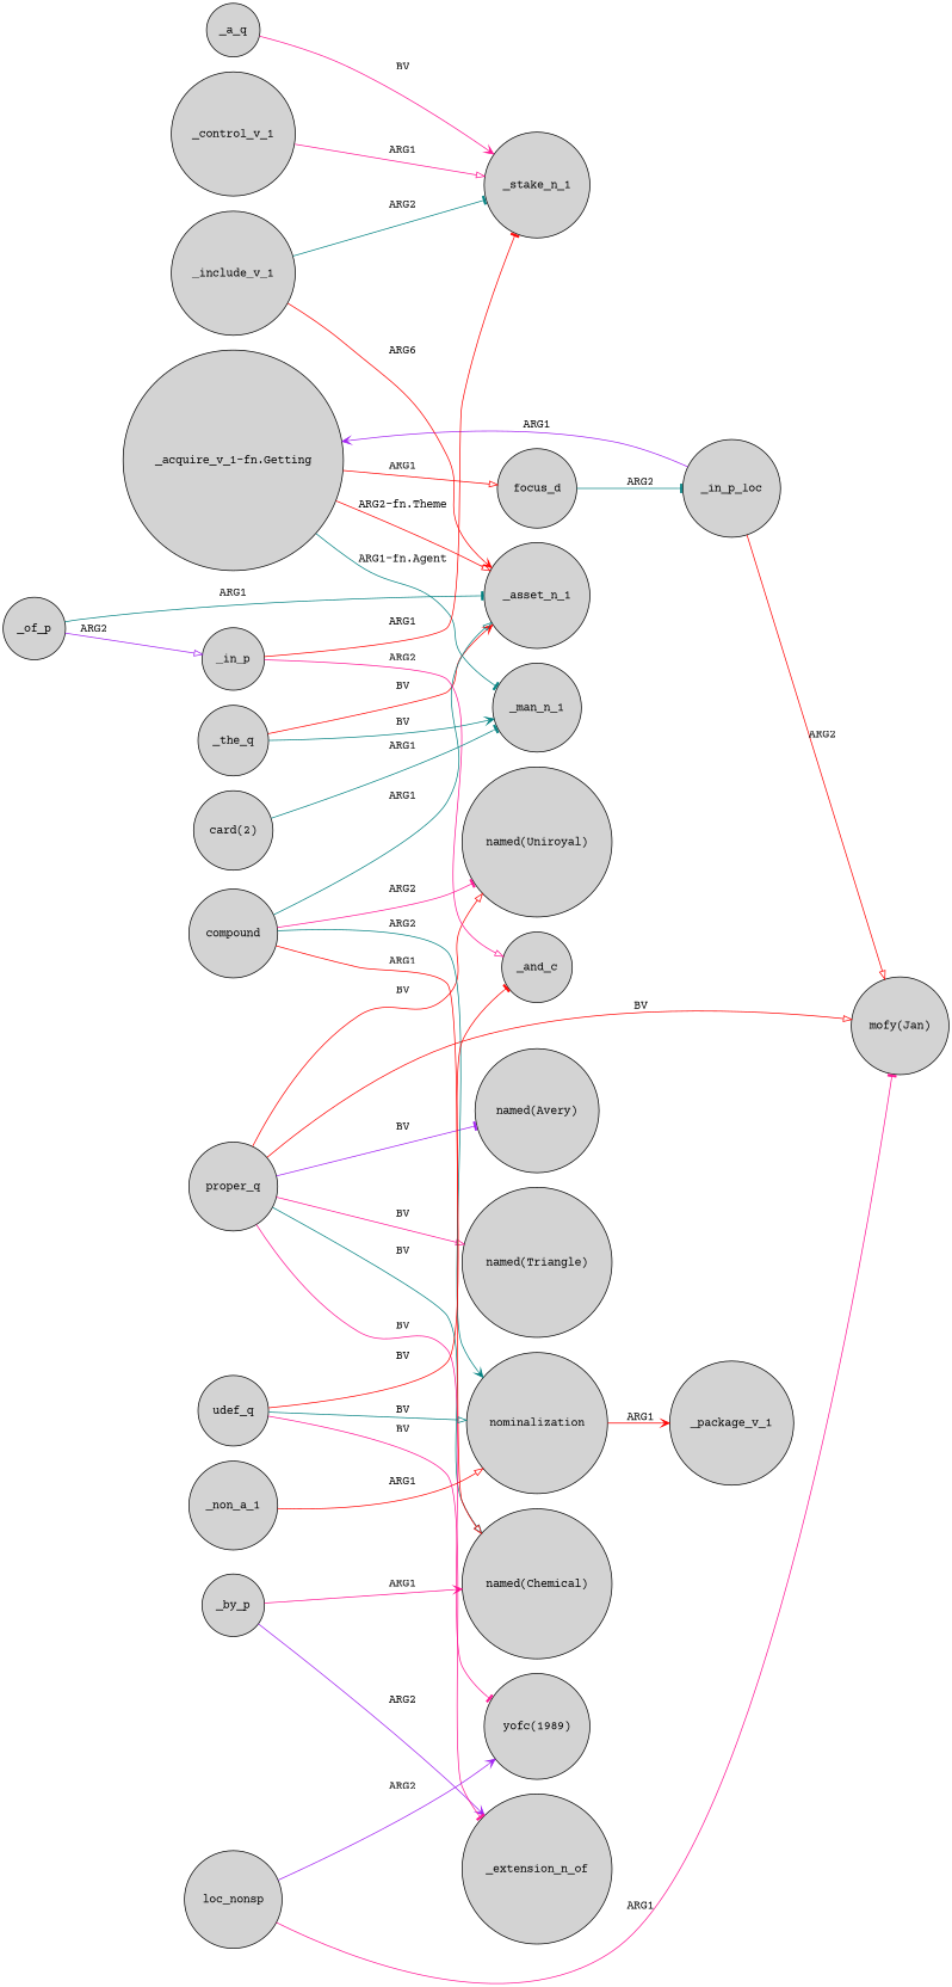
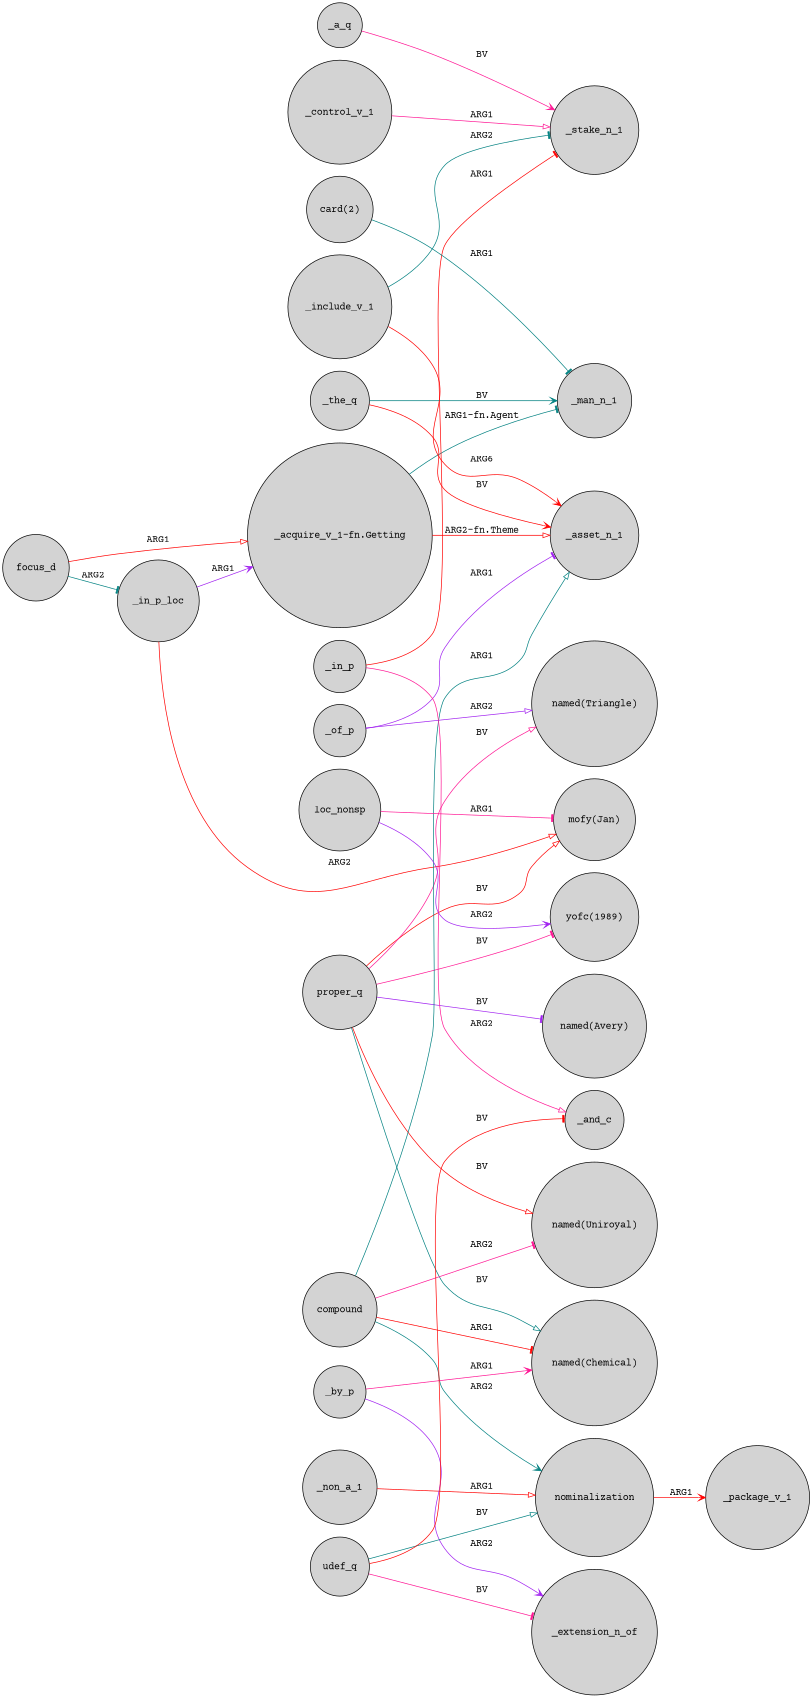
  digraph {
    fontname="Courier Prime"
    rankdir=LR
    node [fontname="Courier Prime" shape=circle style=filled]
    edge [arrowhead=onormal color=red fontname="Courier Prime"]
    _a_q
    _stake_n_1
    n3 [label=_in_p_loc]
    focus_d
    "_acquire_v_1-fn.Getting"
    "mofy(Jan)"
    _asset_n_1
    _man_n_1
    _of_p
    "named(Triangle)"
    _include_v_1
    proper_q
    "named(Uniroyal)"
    "named(Chemical)"
    "yofc(1989)"
    "named(Avery)"
    _the_q
    _control_v_1
    compound
    nominalization
    _package_v_1
    _non_a_1
    _by_p
    _extension_n_of
    _in_p
    _and_c
    udef_q
    loc_nonsp
    "card(2)"
    _a_q -> _stake_n_1 [arrowhead=vee color=deeppink label=BV]
    n3 -> "_acquire_v_1-fn.Getting" [arrowhead=vee color=purple label=ARG1]
    n3 -> "mofy(Jan)" [label=ARG2]
    focus_d -> n3 [arrowhead=tee color=teal label=ARG2]
-   "_acquire_v_1-fn.Getting" -> focus_d [label=ARG1]
+   focus_d -> "_acquire_v_1-fn.Getting" [label=ARG1]
    "_acquire_v_1-fn.Getting" -> _asset_n_1 [label="ARG2-fn.Theme"]
    "_acquire_v_1-fn.Getting" -> _man_n_1 [arrowhead=tee color=teal label="ARG1-fn.Agent"]
-   _of_p -> _asset_n_1 [arrowhead=tee color=teal label=ARG1]
-   _of_p -> _in_p [color=purple label=ARG2]
+   _of_p -> _asset_n_1 [arrowhead=tee color=purple label=ARG1]
+   _of_p -> "named(Triangle)" [color=purple label=ARG2]
    _include_v_1 -> _stake_n_1 [arrowhead=tee color=teal label=ARG2]
    _include_v_1 -> _asset_n_1 [arrowhead=vee label=ARG6]
    proper_q -> "mofy(Jan)" [label=BV]
    proper_q -> "named(Triangle)" [color=deeppink label=BV]
    proper_q -> "named(Uniroyal)" [label=BV]
    proper_q -> "named(Chemical)" [color=teal label=BV]
    proper_q -> "yofc(1989)" [arrowhead=tee color=deeppink label=BV]
    proper_q -> "named(Avery)" [arrowhead=tee color=purple label=BV]
    _the_q -> _asset_n_1 [arrowhead=vee label=BV]
    _the_q -> _man_n_1 [arrowhead=vee color=teal label=BV]
    _control_v_1 -> _stake_n_1 [color=deeppink label=ARG1]
    compound -> _asset_n_1 [color=teal label=ARG1]
    compound -> "named(Uniroyal)" [arrowhead=tee color=deeppink label=ARG2]
-   compound -> "named(Chemical)" [label=ARG1]
+   compound -> "named(Chemical)" [arrowhead=tee label=ARG1]
    compound -> nominalization [arrowhead=vee color=teal label=ARG2]
    nominalization -> _package_v_1 [arrowhead=vee label=ARG1]
    _non_a_1 -> nominalization [label=ARG1]
    _by_p -> "named(Chemical)" [arrowhead=vee color=deeppink label=ARG1]
    _by_p -> _extension_n_of [arrowhead=vee color=purple label=ARG2]
    _in_p -> _stake_n_1 [arrowhead=tee label=ARG1]
    _in_p -> _and_c [color=deeppink label=ARG2]
    udef_q -> nominalization [color=teal label=BV]
    udef_q -> _extension_n_of [arrowhead=tee color=deeppink label=BV]
    udef_q -> _and_c [arrowhead=tee label=BV]
    loc_nonsp -> "mofy(Jan)" [arrowhead=tee color=deeppink label=ARG1]
    loc_nonsp -> "yofc(1989)" [arrowhead=vee color=purple label=ARG2]
    "card(2)" -> _man_n_1 [arrowhead=tee color=teal label=ARG1]
  }
